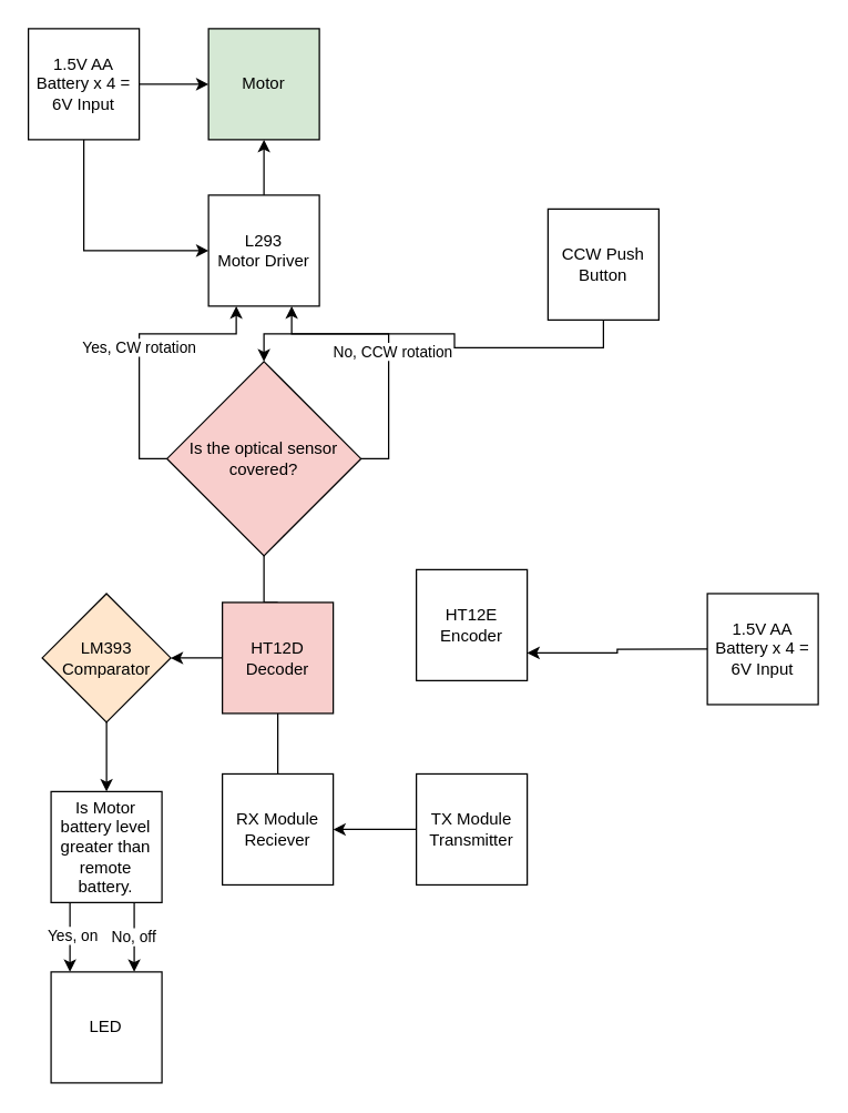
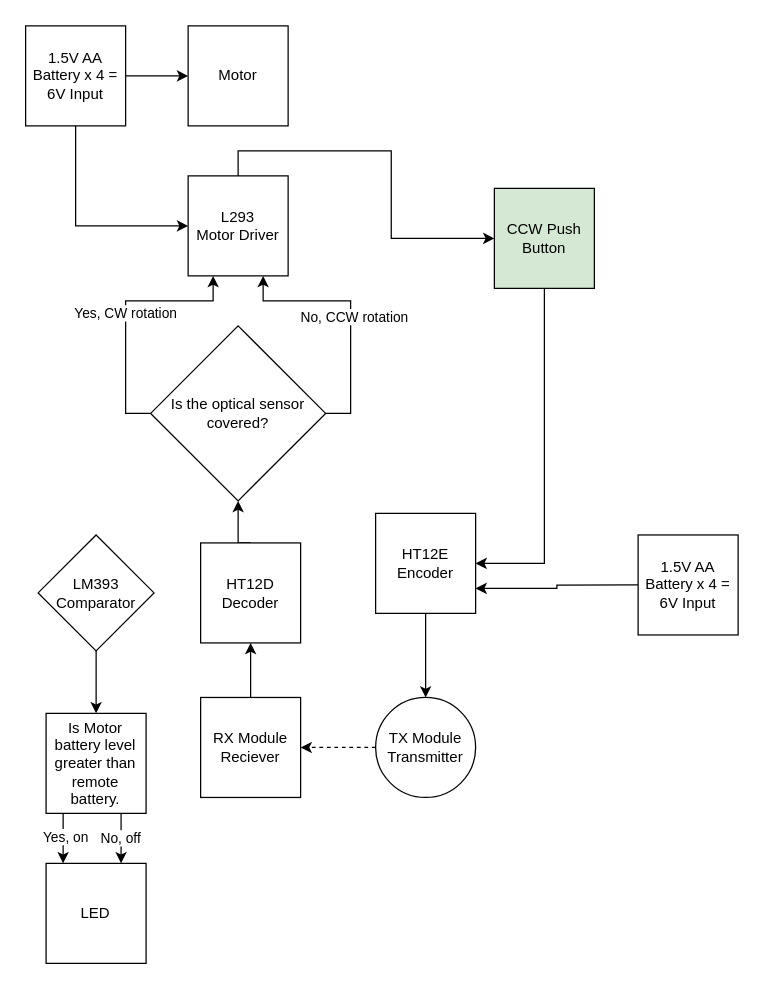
  <mxCell id="0" />
  <mxCell id="1" parent="0" />
  <mxCell id="2" value="" style="edgeStyle=orthogonalEdgeStyle;rounded=0;orthogonalLoop=1;jettySize=auto;html=1;" parent="1" source="3" edge="1"><mxGeometry relative="1" as="geometry"><mxPoint x="150" y="60" as="targetPoint" /></mxGeometry></mxCell>
  <mxCell id="3" value="1.5V AA Battery x 4 = 6V Input" style="whiteSpace=wrap;html=1;aspect=fixed;" parent="1" vertex="1"><mxGeometry x="20" y="20" width="80" height="80" as="geometry" /></mxCell>
  <mxCell id="4" value="" style="endArrow=classic;html=1;rounded=0;fontSize=9;exitX=0.5;exitY=1;exitDx=0;exitDy=0;" parent="1" source="3" edge="1"><mxGeometry width="50" height="50" relative="1" as="geometry"><mxPoint x="100" y="230" as="sourcePoint" /><mxPoint x="150" y="180" as="targetPoint" /><Array as="points"><mxPoint x="60" y="180" /></Array></mxGeometry></mxCell>
- <mxCell id="5" style="edgeStyle=orthogonalEdgeStyle;rounded=0;orthogonalLoop=1;jettySize=auto;html=1;exitX=0.5;exitY=0;exitDx=0;exitDy=0;entryX=0.5;entryY=1;entryDx=0;entryDy=0;" edge="1" parent="1" source="6" target="10"><mxGeometry relative="1" as="geometry" /></mxCell>
+ <mxCell id="5" style="edgeStyle=orthogonalEdgeStyle;rounded=0;orthogonalLoop=1;jettySize=auto;html=1;exitX=0.5;exitY=0;exitDx=0;exitDy=0;" edge="1" parent="1" source="6" target="18"><mxGeometry relative="1" as="geometry" /></mxCell>
  <mxCell id="6" value="L293&lt;br&gt;Motor Driver" style="whiteSpace=wrap;html=1;aspect=fixed;" vertex="1" parent="1"><mxGeometry x="150" y="140" width="80" height="80" as="geometry" /></mxCell>
- <mxCell id="7" style="edgeStyle=orthogonalEdgeStyle;rounded=0;orthogonalLoop=1;jettySize=auto;html=1;exitX=0.5;exitY=0;exitDx=0;exitDy=0;entryX=0.5;entryY=1;entryDx=0;entryDy=0;endArrow=none;" edge="1" parent="1" source="9" target="24"><mxGeometry relative="1" as="geometry" /></mxCell>
- <mxCell id="8" value="" style="edgeStyle=orthogonalEdgeStyle;rounded=0;orthogonalLoop=1;jettySize=auto;html=1;" edge="1" parent="1" source="9" target="26"><mxGeometry relative="1" as="geometry" /></mxCell>
- <mxCell id="9" value="HT12D Decoder" style="whiteSpace=wrap;html=1;aspect=fixed;fillColor=#f8cecc;" vertex="1" parent="1"><mxGeometry x="160" y="433.64" width="80" height="80" as="geometry" /></mxCell>
- <mxCell id="10" value="Motor" style="whiteSpace=wrap;html=1;aspect=fixed;fillColor=#d5e8d4;" vertex="1" parent="1"><mxGeometry x="150" y="20" width="80" height="80" as="geometry" /></mxCell>
- <mxCell id="11" style="edgeStyle=orthogonalEdgeStyle;rounded=0;orthogonalLoop=1;jettySize=auto;html=1;exitX=0.5;exitY=0;exitDx=0;exitDy=0;entryX=0.5;entryY=1;entryDx=0;entryDy=0;endArrow=none;" edge="1" parent="1" source="12" target="9"><mxGeometry relative="1" as="geometry" /></mxCell>
+ <mxCell id="7" style="edgeStyle=orthogonalEdgeStyle;rounded=0;orthogonalLoop=1;jettySize=auto;html=1;exitX=0.5;exitY=0;exitDx=0;exitDy=0;entryX=0.5;entryY=1;entryDx=0;entryDy=0;" edge="1" parent="1" source="9" target="24"><mxGeometry relative="1" as="geometry" /></mxCell>
+ <mxCell id="9" value="HT12D Decoder" style="whiteSpace=wrap;html=1;aspect=fixed;" vertex="1" parent="1"><mxGeometry x="160" y="433.64" width="80" height="80" as="geometry" /></mxCell>
+ <mxCell id="10" value="Motor" style="whiteSpace=wrap;html=1;aspect=fixed;" vertex="1" parent="1"><mxGeometry x="150" y="20" width="80" height="80" as="geometry" /></mxCell>
+ <mxCell id="11" style="edgeStyle=orthogonalEdgeStyle;rounded=0;orthogonalLoop=1;jettySize=auto;html=1;exitX=0.5;exitY=0;exitDx=0;exitDy=0;entryX=0.5;entryY=1;entryDx=0;entryDy=0;" edge="1" parent="1" source="12" target="9"><mxGeometry relative="1" as="geometry" /></mxCell>
  <mxCell id="12" value="RX Module Reciever" style="whiteSpace=wrap;html=1;aspect=fixed;" vertex="1" parent="1"><mxGeometry x="160" y="557.27" width="80" height="80" as="geometry" /></mxCell>
- <mxCell id="13" style="edgeStyle=orthogonalEdgeStyle;rounded=0;orthogonalLoop=1;jettySize=auto;html=1;entryX=1;entryY=0.5;entryDx=0;entryDy=0;" edge="1" parent="1" source="14" target="12"><mxGeometry relative="1" as="geometry" /></mxCell>
- <mxCell id="14" value="TX Module Transmitter" style="whiteSpace=wrap;html=1;aspect=fixed;" vertex="1" parent="1"><mxGeometry x="300" y="557.27" width="80" height="80" as="geometry" /></mxCell>
+ <mxCell id="13" style="edgeStyle=orthogonalEdgeStyle;rounded=0;orthogonalLoop=1;jettySize=auto;html=1;entryX=1;entryY=0.5;entryDx=0;entryDy=0;dashed=1;" edge="1" parent="1" source="14" target="12"><mxGeometry relative="1" as="geometry" /></mxCell>
+ <mxCell id="14" value="TX Module Transmitter" style="ellipse;whiteSpace=wrap;html=1;aspect=fixed;" vertex="1" parent="1"><mxGeometry x="300" y="557.27" width="80" height="80" as="geometry" /></mxCell>
  <mxCell id="15" style="edgeStyle=orthogonalEdgeStyle;rounded=0;orthogonalLoop=1;jettySize=auto;html=1;exitX=0;exitY=0.5;exitDx=0;exitDy=0;entryX=1;entryY=0.75;entryDx=0;entryDy=0;" edge="1" parent="1" source="16" target="20"><mxGeometry relative="1" as="geometry"><mxPoint x="435" y="320" as="targetPoint" /></mxGeometry></mxCell>
  <mxCell id="16" value="1.5V AA Battery x 4 = 6V Input" style="whiteSpace=wrap;html=1;aspect=fixed;" vertex="1" parent="1"><mxGeometry x="510" y="427.27" width="80" height="80" as="geometry" /></mxCell>
- <mxCell id="17" style="edgeStyle=orthogonalEdgeStyle;rounded=0;orthogonalLoop=1;jettySize=auto;html=1;exitX=0.5;exitY=1;exitDx=0;exitDy=0;" edge="1" parent="1" source="18" target="24"><mxGeometry relative="1" as="geometry" /></mxCell>
- <mxCell id="18" value="CCW Push Button" style="whiteSpace=wrap;html=1;aspect=fixed;" vertex="1" parent="1"><mxGeometry x="395" y="150" width="80" height="80" as="geometry" /></mxCell>
+ <mxCell id="17" style="edgeStyle=orthogonalEdgeStyle;rounded=0;orthogonalLoop=1;jettySize=auto;html=1;exitX=0.5;exitY=1;exitDx=0;exitDy=0;entryX=1;entryY=0.5;entryDx=0;entryDy=0;" edge="1" parent="1" source="18" target="20"><mxGeometry relative="1" as="geometry" /></mxCell>
+ <mxCell id="18" value="CCW Push Button" style="whiteSpace=wrap;html=1;aspect=fixed;fillColor=#d5e8d4;" vertex="1" parent="1"><mxGeometry x="395" y="150" width="80" height="80" as="geometry" /></mxCell>
+ <mxCell id="19" style="edgeStyle=orthogonalEdgeStyle;rounded=0;orthogonalLoop=1;jettySize=auto;html=1;exitX=0.5;exitY=1;exitDx=0;exitDy=0;entryX=0.5;entryY=0;entryDx=0;entryDy=0;" edge="1" parent="1" source="20" target="14"><mxGeometry relative="1" as="geometry" /></mxCell>
  <mxCell id="20" value="HT12E&lt;br&gt;Encoder" style="whiteSpace=wrap;html=1;aspect=fixed;" vertex="1" parent="1"><mxGeometry x="300" y="410" width="80" height="80" as="geometry" /></mxCell>
  <mxCell id="21" value="Yes, CW rotation" style="edgeStyle=orthogonalEdgeStyle;rounded=0;orthogonalLoop=1;jettySize=auto;html=1;exitX=0;exitY=0.5;exitDx=0;exitDy=0;entryX=0.25;entryY=1;entryDx=0;entryDy=0;" edge="1" parent="1" source="24" target="6"><mxGeometry relative="1" as="geometry" /></mxCell>
  <mxCell id="22" style="edgeStyle=orthogonalEdgeStyle;rounded=0;orthogonalLoop=1;jettySize=auto;html=1;exitX=1;exitY=0.5;exitDx=0;exitDy=0;entryX=0.75;entryY=1;entryDx=0;entryDy=0;" edge="1" parent="1" source="24" target="6"><mxGeometry relative="1" as="geometry" /></mxCell>
  <mxCell id="23" value="No, CCW rotation" style="edgeLabel;html=1;align=center;verticalAlign=middle;resizable=0;points=[];" vertex="1" connectable="0" parent="22"><mxGeometry x="-0.024" y="-2" relative="1" as="geometry"><mxPoint as="offset" /></mxGeometry></mxCell>
- <mxCell id="24" value="Is the optical sensor covered?" style="rhombus;whiteSpace=wrap;html=1;fillColor=#f8cecc;" vertex="1" parent="1"><mxGeometry x="120" y="260" width="140" height="140" as="geometry" /></mxCell>
+ <mxCell id="24" value="Is the optical sensor covered?" style="rhombus;whiteSpace=wrap;html=1;" vertex="1" parent="1"><mxGeometry x="120" y="260" width="140" height="140" as="geometry" /></mxCell>
  <mxCell id="25" value="" style="edgeStyle=orthogonalEdgeStyle;rounded=0;orthogonalLoop=1;jettySize=auto;html=1;" edge="1" parent="1" source="26" target="30"><mxGeometry relative="1" as="geometry" /></mxCell>
- <mxCell id="26" value="LM393&lt;br&gt;Comparator" style="rhombus;whiteSpace=wrap;html=1;fillColor=#ffe6cc;" vertex="1" parent="1"><mxGeometry x="30" y="427.27" width="92.73" height="92.73" as="geometry" /></mxCell>
+ <mxCell id="26" value="LM393&lt;br&gt;Comparator" style="rhombus;whiteSpace=wrap;html=1;" vertex="1" parent="1"><mxGeometry x="30" y="427.27" width="92.73" height="92.73" as="geometry" /></mxCell>
  <mxCell id="27" value="" style="edgeStyle=orthogonalEdgeStyle;rounded=0;orthogonalLoop=1;jettySize=auto;html=1;" edge="1" parent="1" source="30" target="31"><mxGeometry relative="1" as="geometry"><Array as="points"><mxPoint x="50" y="680" /><mxPoint x="50" y="680" /></Array></mxGeometry></mxCell>
  <mxCell id="28" value="Yes, on" style="edgeLabel;html=1;align=center;verticalAlign=middle;resizable=0;points=[];" vertex="1" connectable="0" parent="27"><mxGeometry x="-0.093" y="1" relative="1" as="geometry"><mxPoint as="offset" /></mxGeometry></mxCell>
  <mxCell id="29" value="No, off" style="edgeStyle=orthogonalEdgeStyle;rounded=0;orthogonalLoop=1;jettySize=auto;html=1;exitX=0.75;exitY=1;exitDx=0;exitDy=0;entryX=0.75;entryY=0;entryDx=0;entryDy=0;" edge="1" parent="1" source="30" target="31"><mxGeometry relative="1" as="geometry" /></mxCell>
  <mxCell id="30" value="Is Motor battery level greater than remote battery." style="whiteSpace=wrap;html=1;aspect=fixed;" vertex="1" parent="1"><mxGeometry x="36.37" y="570" width="80" height="80" as="geometry" /></mxCell>
- <mxCell id="31" value="LED" style="whiteSpace=wrap;html=1;aspect=fixed;" vertex="1" parent="1"><mxGeometry x="36.37" y="700" width="80" height="80" as="geometry" /></mxCell>
+ <mxCell id="31" value="LED" style="whiteSpace=wrap;html=1;aspect=fixed;" vertex="1" parent="1"><mxGeometry x="36.37" y="690" width="80" height="80" as="geometry" /></mxCell>
